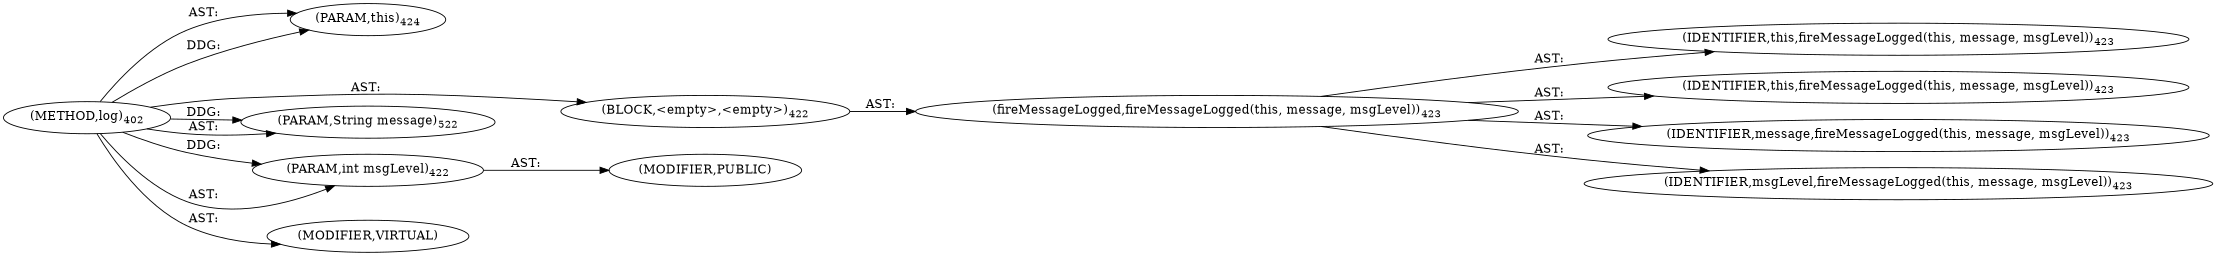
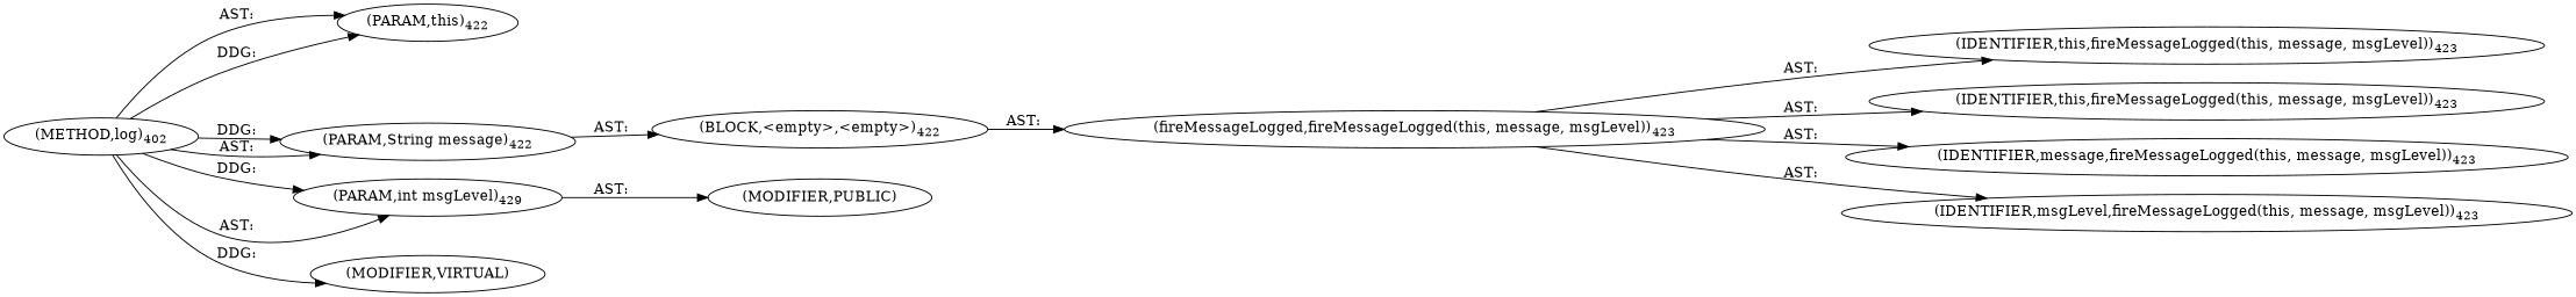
  digraph {
    rankdir=LR
    n1 [label=<(METHOD,log)<SUB>402</SUB>>]
-   n2 [label=<(PARAM,this)<SUB>424</SUB>>]
-   n3 [label=<(PARAM,String message)<SUB>522</SUB>>]
-   n4 [label=<(PARAM,int msgLevel)<SUB>422</SUB>>]
+   n2 [label=<(PARAM,this)<SUB>422</SUB>>]
+   n3 [label=<(PARAM,String message)<SUB>422</SUB>>]
+   n4 [label=<(PARAM,int msgLevel)<SUB>429</SUB>>]
    n5 [label=<(BLOCK,&lt;empty&gt;,&lt;empty&gt;)<SUB>422</SUB>>]
    n6 [label=<(MODIFIER,VIRTUAL)>]
    n7 [label=<(MODIFIER,PUBLIC)>]
    n8 [label=<(fireMessageLogged,fireMessageLogged(this, message, msgLevel))<SUB>423</SUB>>]
    n9 [label=<(IDENTIFIER,this,fireMessageLogged(this, message, msgLevel))<SUB>423</SUB>>]
    n10 [label=<(IDENTIFIER,this,fireMessageLogged(this, message, msgLevel))<SUB>423</SUB>>]
    n11 [label=<(IDENTIFIER,message,fireMessageLogged(this, message, msgLevel))<SUB>423</SUB>>]
    n12 [label=<(IDENTIFIER,msgLevel,fireMessageLogged(this, message, msgLevel))<SUB>423</SUB>>]
    n1 -> n2 [label="AST: "]
    n1 -> n2 [label="DDG: "]
    n1 -> n3 [label="AST: "]
    n1 -> n3 [label="DDG: "]
    n1 -> n4 [label="AST: "]
    n1 -> n4 [label="DDG: "]
-   n1 -> n5 [label="AST: "]
-   n1 -> n6 [label="AST: "]
+   n3 -> n5 [label="AST: "]
+   n1 -> n6 [label="DDG: "]
    n4 -> n7 [label="AST: "]
    n5 -> n8 [label="AST: "]
    n8 -> n9 [label="AST: "]
    n8 -> n10 [label="AST: "]
    n8 -> n11 [label="AST: "]
    n8 -> n12 [label="AST: "]
  }
